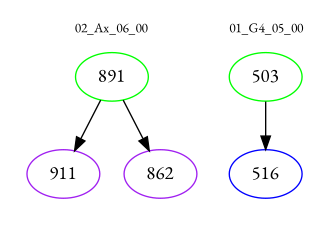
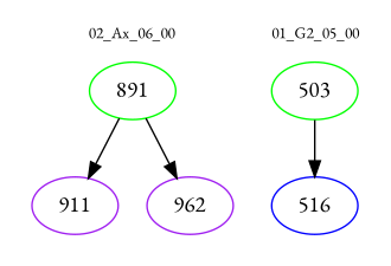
  digraph {
    fontname="EB Garamond"
    node [color=green fontname="EB Garamond"]
    edge [color=black fontname="EB Garamond"]
    n1 [label=891]
    n2 [color=purple label=911]
-   n3 [color=purple label=862]
+   n3 [color=purple label=962]
    n4 [label=503]
    n5 [color=blue label=516]
    subgraph cluster_1 {
      color=white
      fontsize=10
      label="02_Ax_06_00"
      n1
      n2
      n3
    }
    subgraph cluster_2 {
      color=white
      fontsize=10
-     label="01_G4_05_00"
+     label="01_G2_05_00"
      n4
      n5
    }
    n1 -> n2
    n1 -> n3
    n4 -> n5
  }
